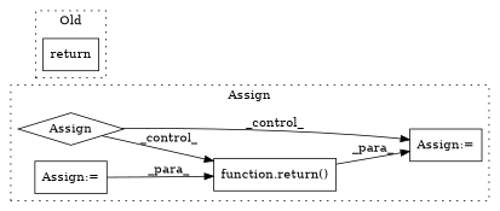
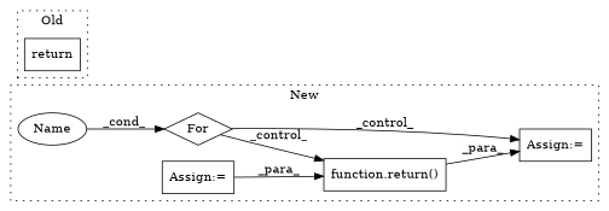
  digraph {
    rankdir=LR
    node [a=68 l=3 shape=box]
    n1 [a=75 l="6,1" label="function.return()" s="2662,2692"]
+   n2 [a=87 l=5 label=Name s=2632 shape=ellipse]
    n3 [label="Assign:=" s=2659]
-   n4 [a=107 l="4,5" label=Assign s="2628,2653" shape=diamond]
+   n4 [a=107 l="4,5" label=For s="2628,2653" shape=diamond]
    n5 [label="Assign:=" s=1695]
    n6 [a=93 l=7 label=return s=1262]
    subgraph cluster_1 {
-     label=Assign
+     label=New
      style=dotted
      n1
+     n2
      n3
      n4
      n5
    }
    subgraph cluster_2 {
      label=Old
      style=dotted
      n6
    }
    n1 -> n3 [label=_para_]
+   n2 -> n4 [label=_cond_]
    n4 -> n1 [label=_control_]
    n4 -> n3 [label=_control_]
    n5 -> n1 [label=_para_]
  }
